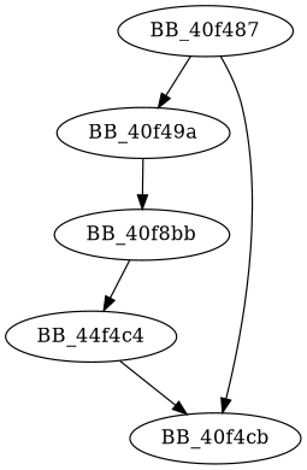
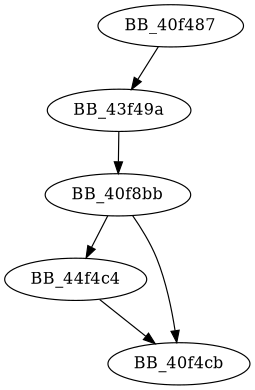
  digraph {
    BB_40f487
-   BB_40f49a
+   BB_40f49a [label=BB_43f49a]
    n3 [label=BB_40f8bb]
    n4 [label=BB_44f4c4]
    BB_40f4cb
    BB_40f487 -> BB_40f49a
    BB_40f49a -> n3
    n3 -> n4
-   BB_40f487 -> BB_40f4cb
+   n3 -> BB_40f4cb
    n4 -> BB_40f4cb
  }
